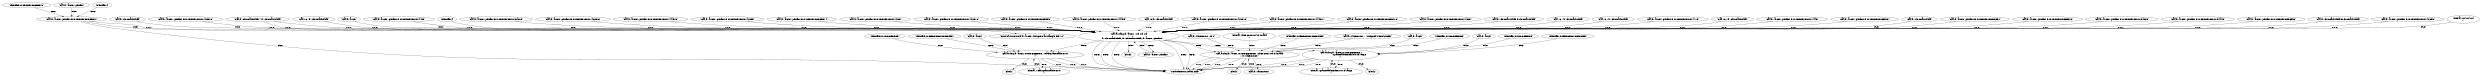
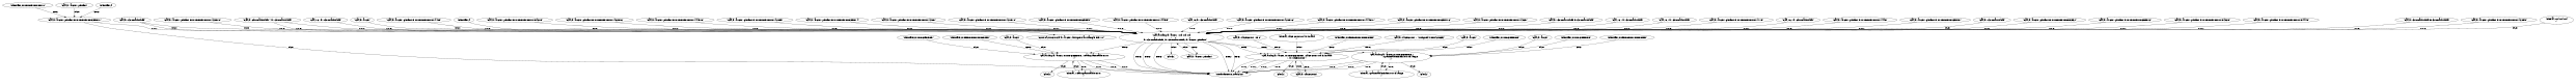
  digraph {
    n1 [label="(Call,f->avctx->pix_fmt = AV_PIX_FMT_GBRP10)"]
    n2 [label="(Call,av_dlog(f->avctx, \"%d %d %d\n\",\n            f->chroma_h_shift, f->chroma_v_shift, f->avctx->pix_fmt))"]
    n3 [label="(ControlStructure,if (f->avctx->bits_per_raw_sample == 10))"]
-   n4 [label="(MethodReturn,static shift)"]
+   n4 [label="(MethodReturn,static int)"]
    n5 [label="(Call,av_log(f->avctx, AV_LOG_ERROR, \"read_quant_table error\n\"))"]
    n6 [label="(Call,av_log(f->avctx, AV_LOG_ERROR, \"slice count %d is invalid\n\", f->slice_count))"]
    n7 [label="(Call,av_log(f->avctx, AV_LOG_ERROR,\n                           \"quant_table_index out of range\n\"))"]
    n8 [label="(Block,)"]
    n9 [label="(Call,f->avctx->pix_fmt)"]
-   n10 [label="(Identifier,AV_PIX_FMT_GBRP10)"]
+   n10 [label="(Identifier,AV_PIX_FMT_MAX10)"]
    n11 [label="(Literal,\"read_quant_table error\n\")"]
    n12 [label="(Block,)"]
    n13 [label="(Block,)"]
    n14 [label="(Call,f->slice_count)"]
    n15 [label="(Literal,\"quant_table_index out of range\n\")"]
    n16 [label="(Block,)"]
    n17 [label="(Call,f->avctx->pix_fmt = AV_PIX_FMT_YUV422P9)"]
    n18 [label="(Literal,\"%d %d %d\n\")"]
    n19 [label="(Call,f->chroma_h_shift)"]
    n20 [label="(Call,f->avctx->pix_fmt = AV_PIX_FMT_YUV422P10)"]
    n21 [label="(Call,f->avctx->pix_fmt)"]
    n22 [label="(Call,f->slice_count > (unsigned)MAX_SLICES)"]
    n23 [label="(Call,f->chroma_h_shift || f->chroma_v_shift)"]
    n24 [label="(Call,16 * f->chroma_h_shift)"]
    n25 [label="(Call,f->avctx)"]
    n26 [label="(Call,f->avctx->pix_fmt = AV_PIX_FMT_YUV440P)"]
    n27 [label="(Identifier,f)"]
    n28 [label="(Call,f->avctx->pix_fmt = AV_PIX_FMT_YUVA420P)"]
    n29 [label="(Identifier,f)"]
    n30 [label="(Call,f->avctx->pix_fmt = AV_PIX_FMT_YUV422P16)"]
    n31 [label="(Call,f->avctx)"]
    n32 [label="(Call,f->avctx->pix_fmt = AV_PIX_FMT_YUV444P16)"]
    n33 [label="(Call,f->avctx->pix_fmt = AV_PIX_FMT_YUV420P9)"]
    n34 [label="(Call,f->avctx->pix_fmt = AV_PIX_FMT_GBRP14)"]
    n35 [label="(Call,f->avctx->pix_fmt = AV_PIX_FMT_YUV420P)"]
    n36 [label="(Call,f->avctx->pix_fmt = AV_PIX_FMT_YUV420P10)"]
    n37 [label="(Call,f->avctx->pix_fmt = AV_PIX_FMT_GBRP9)"]
    n38 [label="(Identifier,AVERROR_INVALIDDATA)"]
    n39 [label="(Call,f->avctx)"]
    n40 [label="(Call,f->avctx->pix_fmt = AV_PIX_FMT_YUV444P9)"]
    n41 [label="(Call,16*f->chroma_h_shift)"]
    n42 [label="(Call,f->avctx->pix_fmt = AV_PIX_FMT_YUV420P16)"]
    n43 [label="(Call,f->avctx->pix_fmt = AV_PIX_FMT_YUV444P10)"]
    n44 [label="(Identifier,AV_LOG_ERROR)"]
    n45 [label="(Call,f->avctx->pix_fmt = AV_PIX_FMT_GRAY16)"]
    n46 [label="(Call,f->avctx->pix_fmt = AV_PIX_FMT_YUV422P)"]
    n47 [label="(Call,f->chroma_v_shift = chroma_v_shift)"]
    n48 [label="(Call,f->avctx)"]
    n49 [label="(Call,16 * f->chroma_h_shift)"]
    n50 [label="(Call,16 * f->chroma_h_shift)"]
    n51 [label="(Call,f->avctx->pix_fmt = AV_PIX_FMT_YUV411P)"]
    n52 [label="(Identifier,AV_LOG_ERROR)"]
    n53 [label="(Call,16 * f->chroma_h_shift)"]
    n54 [label="(Call,f->avctx->pix_fmt = AV_PIX_FMT_YUV444P)"]
    n55 [label="(Call,f->slice_count <= 0)"]
    n56 [label="(Call,f->avctx->pix_fmt = AV_PIX_FMT_GRAY8)"]
    n57 [label="(Call,f->chroma_v_shift)"]
    n58 [label="(Identifier,AV_LOG_ERROR)"]
    n59 [label="(Identifier,AVERROR_INVALIDDATA)"]
    n60 [label="(Call,f->avctx->pix_fmt = AV_PIX_FMT_0RGB32)"]
    n61 [label="(Call,f->avctx->pix_fmt = AV_PIX_FMT_GBRP12)"]
    n62 [label="(Call,f->avctx->pix_fmt = AV_PIX_FMT_YUVA422P)"]
    n63 [label="(Call,f->avctx->pix_fmt = AV_PIX_FMT_YUVA444P)"]
    n64 [label="(Literal,\"slice count %d is invalid\n\")"]
    n65 [label="(Identifier,AVERROR_INVALIDDATA)"]
-   n66 [label="(Call,f->avctx->pix_fmt = AV_PIX_FMT_RGB32)"]
    n67 [label="(Call,f->chroma_h_shift = chroma_h_shift)"]
    n1 -> n2 [label="DDG: "]
-   n1 -> n3 [label="AST: "]
+   n19 -> n3 [label="AST: "]
    n1 -> n4 [label="AST: "]
    n2 -> n4 [label="DDG: "]
    n2 -> n4 [label="DDG: "]
    n2 -> n4 [label="DDG: "]
    n2 -> n4 [label="DDG: "]
    n2 -> n4 [label="DDG: "]
    n2 -> n5 [label="DDG: "]
    n2 -> n6 [label="DDG: "]
    n2 -> n7 [label="DDG: "]
    n2 -> n8 [label="AST: "]
    n2 -> n9 [label="CFG: "]
    n5 -> n4 [label="DDG: "]
    n5 -> n4 [label="DDG: "]
    n5 -> n4 [label="DDG: "]
    n5 -> n11 [label="CFG: "]
    n5 -> n12 [label="AST: "]
    n6 -> n4 [label="DDG: "]
    n6 -> n4 [label="DDG: "]
    n6 -> n4 [label="DDG: "]
    n6 -> n4 [label="DDG: "]
    n6 -> n13 [label="AST: "]
    n6 -> n14 [label="CFG: "]
    n7 -> n4 [label="DDG: "]
    n7 -> n4 [label="DDG: "]
    n7 -> n4 [label="DDG: "]
    n7 -> n15 [label="CFG: "]
    n7 -> n16 [label="AST: "]
    n9 -> n2 [label="AST: "]
    n10 -> n1 [label="CFG: "]
    n11 -> n5 [label="AST: "]
    n14 -> n6 [label="AST: "]
    n15 -> n7 [label="AST: "]
    n17 -> n2 [label="DDG: "]
    n18 -> n2 [label="AST: "]
    n19 -> n2 [label="AST: "]
    n20 -> n2 [label="DDG: "]
    n21 -> n1 [label="AST: "]
    n22 -> n6 [label="DDG: "]
    n23 -> n2 [label="DDG: "]
    n23 -> n2 [label="DDG: "]
    n24 -> n2 [label="DDG: "]
    n25 -> n2 [label="AST: "]
    n26 -> n2 [label="DDG: "]
    n27 -> n2 [label="CFG: "]
    n28 -> n2 [label="DDG: "]
    n29 -> n1 [label="CFG: "]
    n30 -> n2 [label="DDG: "]
    n31 -> n7 [label="AST: "]
    n32 -> n2 [label="DDG: "]
    n33 -> n2 [label="DDG: "]
    n34 -> n2 [label="DDG: "]
    n35 -> n2 [label="DDG: "]
    n36 -> n2 [label="DDG: "]
    n37 -> n2 [label="DDG: "]
    n38 -> n5 [label="CFG: "]
    n39 -> n6 [label="AST: "]
    n40 -> n2 [label="DDG: "]
    n41 -> n2 [label="DDG: "]
    n42 -> n2 [label="DDG: "]
    n43 -> n2 [label="DDG: "]
    n44 -> n6 [label="AST: "]
    n45 -> n2 [label="DDG: "]
    n46 -> n2 [label="DDG: "]
    n47 -> n2 [label="DDG: "]
    n48 -> n5 [label="AST: "]
    n49 -> n2 [label="DDG: "]
    n50 -> n2 [label="DDG: "]
    n51 -> n2 [label="DDG: "]
    n52 -> n7 [label="AST: "]
    n53 -> n2 [label="DDG: "]
    n54 -> n2 [label="DDG: "]
    n55 -> n6 [label="DDG: "]
    n56 -> n2 [label="DDG: "]
    n57 -> n2 [label="AST: "]
    n58 -> n5 [label="AST: "]
    n59 -> n7 [label="CFG: "]
    n60 -> n2 [label="DDG: "]
    n61 -> n2 [label="DDG: "]
    n62 -> n2 [label="DDG: "]
    n63 -> n2 [label="DDG: "]
    n64 -> n6 [label="AST: "]
    n65 -> n6 [label="CFG: "]
-   n66 -> n2 [label="DDG: "]
    n67 -> n2 [label="DDG: "]
  }
